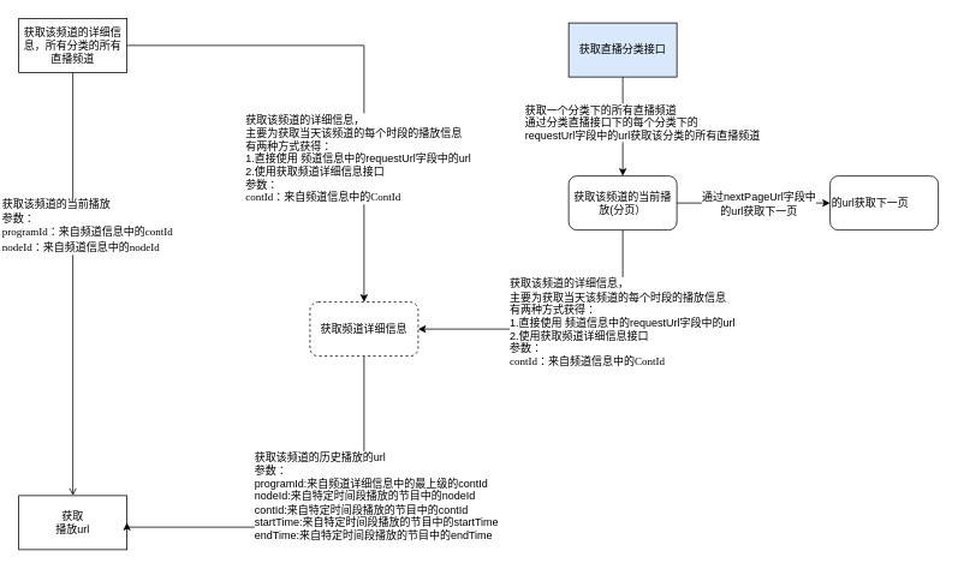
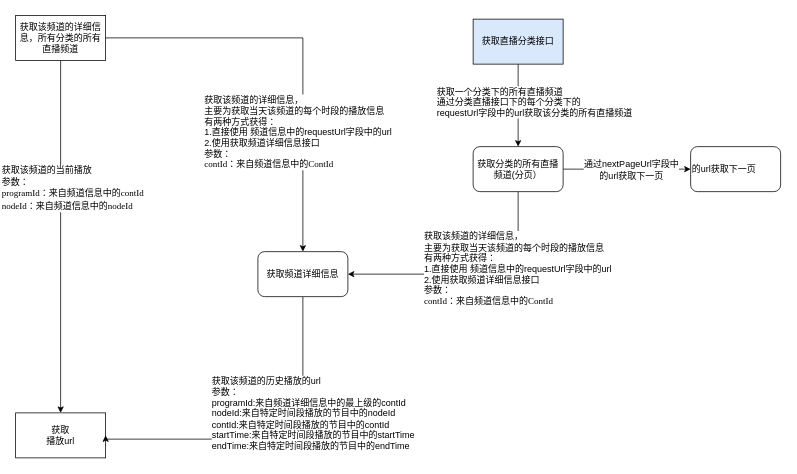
  <mxCell id="0" />
  <mxCell id="1" parent="0" />
- <mxCell id="2" style="edgeStyle=orthogonalEdgeStyle;rounded=0;orthogonalLoop=1;jettySize=auto;html=1;entryX=0.5;entryY=0;entryDx=0;entryDy=0;endArrow=open;" edge="1" parent="1" source="6" target="7"><mxGeometry relative="1" as="geometry" /></mxCell>
+ <mxCell id="2" style="edgeStyle=orthogonalEdgeStyle;rounded=0;orthogonalLoop=1;jettySize=auto;html=1;entryX=0.5;entryY=0;entryDx=0;entryDy=0;" edge="1" parent="1" source="6" target="7"><mxGeometry relative="1" as="geometry" /></mxCell>
  <mxCell id="3" value="获取该频道的当前播放&lt;br&gt;参数：&lt;br&gt;&lt;span lang=&quot;EN-US&quot; style=&quot;font-size: 9.0pt ; font-family: &amp;#34;times new roman&amp;#34; , &amp;#34;serif&amp;#34;&quot;&gt;programId：来自频道信息中的contId&lt;/span&gt;&lt;span style=&quot;color: rgb(239 , 89 , 111) ; background-color: rgb(40 , 44 , 52) ; font-family: &amp;#34;consolas&amp;#34; , &amp;#34;courier new&amp;#34; , monospace ; font-size: 14px ; white-space: pre&quot;&gt;&lt;br/&gt;&lt;/span&gt;&lt;span lang=&quot;EN-US&quot; style=&quot;font-size: 9.0pt ; font-family: &amp;#34;times new roman&amp;#34; , &amp;#34;serif&amp;#34;&quot;&gt;nodeId：来自频道信息中的nodeId&lt;/span&gt;&lt;span style=&quot;color: rgb(239 , 89 , 111) ; background-color: rgb(40 , 44 , 52) ; font-family: &amp;#34;consolas&amp;#34; , &amp;#34;courier new&amp;#34; , monospace ; font-size: 14px ; white-space: pre&quot;&gt;&lt;br/&gt;&lt;/span&gt;" style="text;html=1;align=left;verticalAlign=middle;resizable=0;points=[];;labelBackgroundColor=#ffffff;" vertex="1" connectable="0" parent="2"><mxGeometry x="-0.26" y="-2" relative="1" as="geometry"><mxPoint x="-78" y="-4" as="offset" /></mxGeometry></mxCell>
  <mxCell id="4" style="edgeStyle=orthogonalEdgeStyle;rounded=0;orthogonalLoop=1;jettySize=auto;html=1;entryX=0.5;entryY=0;entryDx=0;entryDy=0;" edge="1" parent="1" source="6" target="18"><mxGeometry relative="1" as="geometry" /></mxCell>
  <mxCell id="5" value="获取该频道的详细信息，&lt;br&gt;主要为获取当天该频道的每个时段的播放信息&lt;br&gt;有两种方式获得：&lt;br&gt;1.直接使用 频道信息中的requestUrl字段中的url&lt;br&gt;2.使用获取频道详细信息接口&lt;br&gt;参数：&lt;br&gt;&lt;span lang=&quot;EN-US&quot; style=&quot;font-size: 9.0pt ; font-family: &amp;#34;times new roman&amp;#34; , &amp;#34;serif&amp;#34;&quot;&gt;contId：来自频道信息中的ContId&lt;/span&gt;" style="text;html=1;align=left;verticalAlign=middle;resizable=0;points=[];;labelBackgroundColor=#ffffff;" vertex="1" connectable="0" parent="4"><mxGeometry x="0.261" y="4" relative="1" as="geometry"><mxPoint x="-137" y="42" as="offset" /></mxGeometry></mxCell>
  <mxCell id="6" value="获取该频道的详细信息，所有分类的所有直播频道" style="rounded=0;whiteSpace=wrap;html=1;" vertex="1" parent="1"><mxGeometry x="20" y="20" width="120" height="60" as="geometry" /></mxCell>
  <mxCell id="7" value="获取&lt;br&gt;播放url" style="rounded=0;whiteSpace=wrap;html=1;" vertex="1" parent="1"><mxGeometry x="20" y="550" width="120" height="60" as="geometry" /></mxCell>
  <mxCell id="8" style="edgeStyle=orthogonalEdgeStyle;rounded=0;orthogonalLoop=1;jettySize=auto;html=1;entryX=0.5;entryY=0;entryDx=0;entryDy=0;" edge="1" parent="1" source="10" target="15"><mxGeometry relative="1" as="geometry" /></mxCell>
  <mxCell id="9" value="获取一个分类下的所有直播频道&lt;br&gt;通过分类直播接口下的每个分类下的&lt;br&gt;requestUrl字段中的url获取该分类的所有直播频道" style="text;html=1;align=left;verticalAlign=middle;resizable=0;points=[];;labelBackgroundColor=#ffffff;" vertex="1" connectable="0" parent="8"><mxGeometry x="0.312" y="2" relative="1" as="geometry"><mxPoint x="-112" y="-22" as="offset" /></mxGeometry></mxCell>
  <mxCell id="10" value="获取直播分类接口" style="rounded=0;whiteSpace=wrap;html=1;fillColor=#dae8fc;" vertex="1" parent="1"><mxGeometry x="630" y="25" width="120" height="60" as="geometry" /></mxCell>
  <mxCell id="11" style="edgeStyle=orthogonalEdgeStyle;rounded=0;orthogonalLoop=1;jettySize=auto;html=1;entryX=1;entryY=0.5;entryDx=0;entryDy=0;" edge="1" parent="1" source="15" target="18"><mxGeometry relative="1" as="geometry"><Array as="points"><mxPoint x="690" y="365" /></Array></mxGeometry></mxCell>
  <mxCell id="12" value="&lt;span style=&quot;color: rgba(0 , 0 , 0 , 0) ; font-family: monospace ; font-size: 0px ; background-color: rgb(248 , 249 , 250)&quot;&gt;%3CmxGraphModel%3E%3Croot%3E%3CmxCell%20id%3D%220%22%2F%3E%3CmxCell%20id%3D%221%22%20parent%3D%220%22%2F%3E%3CmxCell%20id%3D%222%22%20value%3D%22%E8%8E%B7%E5%8F%96%E8%AF%A5%E9%A2%91%E9%81%93%E7%9A%84%E8%AF%A6%E7%BB%86%E4%BF%A1%E6%81%AF%EF%BC%8C%26lt%3Bbr%26gt%3B%E4%B8%BB%E8%A6%81%E4%B8%BA%E8%8E%B7%E5%8F%96%E5%BD%93%E5%A4%A9%E8%AF%A5%E9%A2%91%E9%81%93%E7%9A%84%E6%AF%8F%E4%B8%AA%E6%97%B6%E6%AE%B5%E7%9A%84%E6%92%AD%E6%94%BE%E4%BF%A1%E6%81%AF%26lt%3Bbr%26gt%3B%E6%9C%89%E4%B8%A4%E7%A7%8D%E6%96%B9%E5%BC%8F%E8%8E%B7%E5%BE%97%EF%BC%9A%26lt%3Bbr%26gt%3B1.%E7%9B%B4%E6%8E%A5%E4%BD%BF%E7%94%A8%20%E9%A2%91%E9%81%93%E4%BF%A1%E6%81%AF%E4%B8%AD%E7%9A%84requestUrl%E5%AD%97%E6%AE%B5%E4%B8%AD%E7%9A%84url%26lt%3Bbr%26gt%3B2.%E4%BD%BF%E7%94%A8%E8%8E%B7%E5%8F%96%E9%A2%91%E9%81%93%E8%AF%A6%E7%BB%86%E4%BF%A1%E6%81%AF%E6%8E%A5%E5%8F%A3%26lt%3Bbr%26gt%3B%E5%8F%82%E6%95%B0%EF%BC%9A%26lt%3Bbr%26gt%3B%26lt%3Bspan%20lang%3D%26quot%3BEN-US%26quot%3B%20style%3D%26quot%3Bfont-size%3A%209.0pt%20%3B%20font-family%3A%20%26amp%3B%2334%3Btimes%20new%20roman%26amp%3B%2334%3B%20%2C%20%26amp%3B%2334%3Bserif%26amp%3B%2334%3B%26quot%3B%26gt%3BcontId%EF%BC%9A%E6%9D%A5%E8%87%AA%E9%A2%91%E9%81%93%E4%BF%A1%E6%81%AF%E4%B8%AD%E7%9A%84ContId%26lt%3B%2Fspan%26gt%3B%22%20style%3D%22text%3Bhtml%3D1%3Balign%3Dleft%3BverticalAlign%3Dmiddle%3Bresizable%3D0%3Bpoints%3D%5B%5D%3B%3BlabelBackgroundColor%3D%23ffffff%3B%22%20vertex%3D%221%22%20connectable%3D%220%22%20parent%3D%221%22%3E%3CmxGeometry%20x%3D%22280%22%20y%3D%22210%22%20as%3D%22geometry%22%3E%3CmxPoint%20x%3D%22-137%22%20y%3D%2242%22%20as%3D%22offset%22%2F%3E%3C%2FmxGeometry%3E%3C%2FmxCell%3E%3C%2Froot%3E%3C%2FmxGraphModel%3E&lt;/span&gt;" style="text;html=1;align=center;verticalAlign=middle;resizable=0;points=[];;labelBackgroundColor=#ffffff;" vertex="1" connectable="0" parent="11"><mxGeometry x="-0.365" y="-24" relative="1" as="geometry"><mxPoint as="offset" /></mxGeometry></mxCell>
  <mxCell id="13" style="edgeStyle=orthogonalEdgeStyle;rounded=0;orthogonalLoop=1;jettySize=auto;html=1;entryX=0;entryY=0.5;entryDx=0;entryDy=0;" edge="1" parent="1" source="15" target="20"><mxGeometry relative="1" as="geometry" /></mxCell>
  <mxCell id="14" value="通过nextPageUrl字段中&lt;br&gt;的url获取下一页" style="text;html=1;align=center;verticalAlign=middle;resizable=0;points=[];;labelBackgroundColor=#ffffff;" vertex="1" connectable="0" parent="13"><mxGeometry x="0.3" y="-3" relative="1" as="geometry"><mxPoint x="-21" y="-3" as="offset" /></mxGeometry></mxCell>
- <mxCell id="15" value="获取该频道的当前播放(分页）" style="rounded=1;whiteSpace=wrap;html=1;" vertex="1" parent="1"><mxGeometry x="630" y="195" width="120" height="60" as="geometry" /></mxCell>
+ <mxCell id="15" value="获取分类的所有直播频道(分页）" style="rounded=1;whiteSpace=wrap;html=1;" vertex="1" parent="1"><mxGeometry x="630" y="195" width="120" height="60" as="geometry" /></mxCell>
  <mxCell id="16" style="edgeStyle=orthogonalEdgeStyle;rounded=0;orthogonalLoop=1;jettySize=auto;html=1;entryX=1;entryY=0.5;entryDx=0;entryDy=0;" edge="1" parent="1" source="18" target="7"><mxGeometry relative="1" as="geometry"><Array as="points"><mxPoint x="403" y="585" /></Array></mxGeometry></mxCell>
  <mxCell id="17" value="获取该频道的历史播放的url&lt;br&gt;参数：&lt;br&gt;programId:来自频道详细信息中的最上级的contId&lt;br&gt;nodeId:来自特定时间段播放的节目中的nodeId&lt;br&gt;contId:来自特定时间段播放的节目中的contId&lt;br&gt;startTime:来自特定时间段播放的节目中的startTime&lt;br&gt;endTime:来自特定时间段播放的节目中的endTime" style="text;html=1;align=left;verticalAlign=middle;resizable=0;points=[];;labelBackgroundColor=#ffffff;" vertex="1" connectable="0" parent="16"><mxGeometry x="-0.319" y="-1" relative="1" as="geometry"><mxPoint x="-122" y="-1" as="offset" /></mxGeometry></mxCell>
- <mxCell id="18" value="获取频道详细信息" style="rounded=1;whiteSpace=wrap;html=1;dashed=1;" vertex="1" parent="1"><mxGeometry x="343" y="335" width="120" height="60" as="geometry" /></mxCell>
+ <mxCell id="18" value="获取频道详细信息" style="rounded=1;whiteSpace=wrap;html=1;" vertex="1" parent="1"><mxGeometry x="343" y="335" width="120" height="60" as="geometry" /></mxCell>
  <mxCell id="19" value="获取该频道的详细信息，&lt;br&gt;主要为获取当天该频道的每个时段的播放信息&lt;br&gt;有两种方式获得：&lt;br&gt;1.直接使用 频道信息中的requestUrl字段中的url&lt;br&gt;2.使用获取频道详细信息接口&lt;br&gt;参数：&lt;br&gt;&lt;span lang=&quot;EN-US&quot; style=&quot;font-size: 9.0pt ; font-family: &amp;#34;times new roman&amp;#34; , &amp;#34;serif&amp;#34;&quot;&gt;contId：来自频道信息中的ContId&lt;/span&gt;" style="text;html=1;align=left;verticalAlign=middle;resizable=0;points=[];;labelBackgroundColor=#ffffff;" vertex="1" connectable="0" parent="1"><mxGeometry x="700" y="315" as="geometry"><mxPoint x="-137" y="42" as="offset" /></mxGeometry></mxCell>
  <mxCell id="20" value="的url获取下一页" style="rounded=1;whiteSpace=wrap;html=1;align=left;" vertex="1" parent="1"><mxGeometry x="920" y="195" width="120" height="60" as="geometry" /></mxCell>
